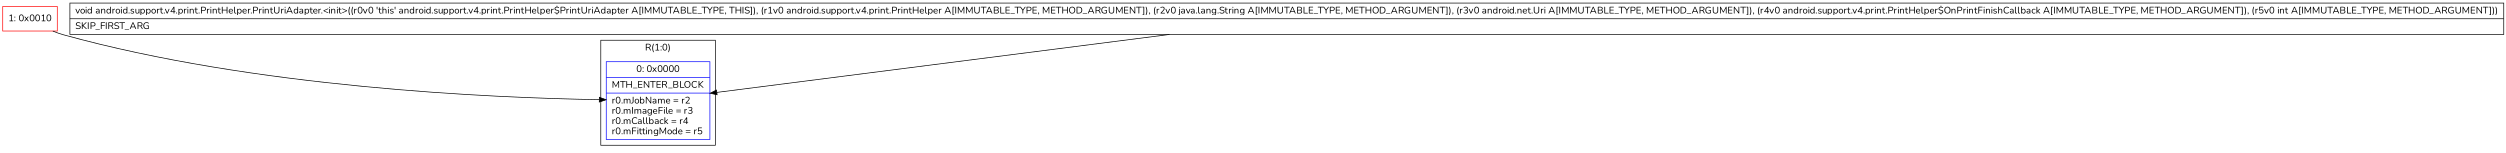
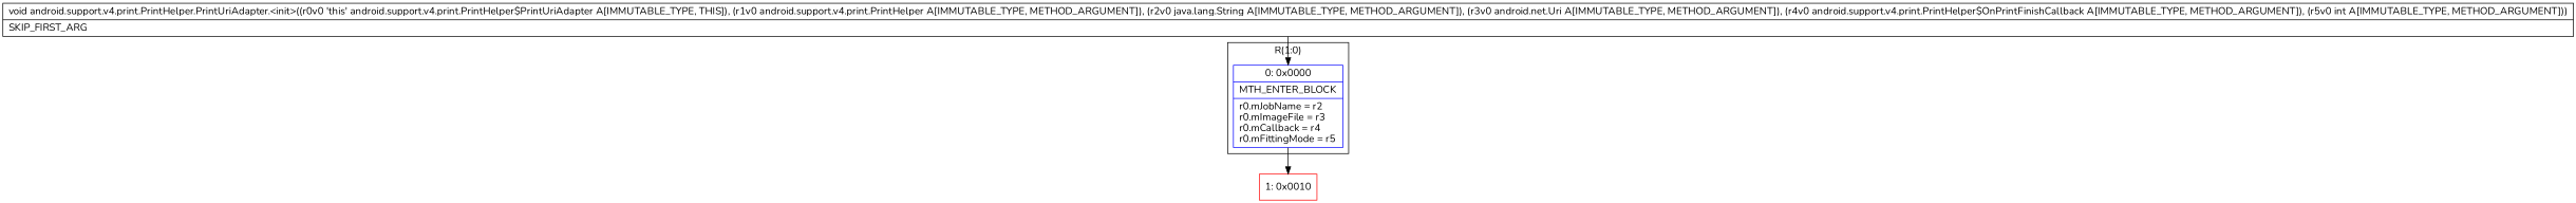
  digraph {
    fontname=Nunito
    node [shape=record fontname=Nunito]
    edge [fontname=Nunito]
    n1 [color=blue label="{0\:\ 0x0000|MTH_ENTER_BLOCK\l|r0.mJobName = r2\lr0.mImageFile = r3\lr0.mCallback = r4\lr0.mFittingMode = r5\l}"]
    n2 [color=red label="{1\:\ 0x0010}"]
    n3 [label="{void android.support.v4.print.PrintHelper.PrintUriAdapter.\<init\>((r0v0 'this' android.support.v4.print.PrintHelper$PrintUriAdapter A[IMMUTABLE_TYPE, THIS]), (r1v0 android.support.v4.print.PrintHelper A[IMMUTABLE_TYPE, METHOD_ARGUMENT]), (r2v0 java.lang.String A[IMMUTABLE_TYPE, METHOD_ARGUMENT]), (r3v0 android.net.Uri A[IMMUTABLE_TYPE, METHOD_ARGUMENT]), (r4v0 android.support.v4.print.PrintHelper$OnPrintFinishCallback A[IMMUTABLE_TYPE, METHOD_ARGUMENT]), (r5v0 int A[IMMUTABLE_TYPE, METHOD_ARGUMENT]))  | SKIP_FIRST_ARG\l}"]
    subgraph cluster_1 {
      label="R(1:0)"
      n1
    }
-   n2 -> n1
+   n1 -> n2
    n3 -> n1
  }
